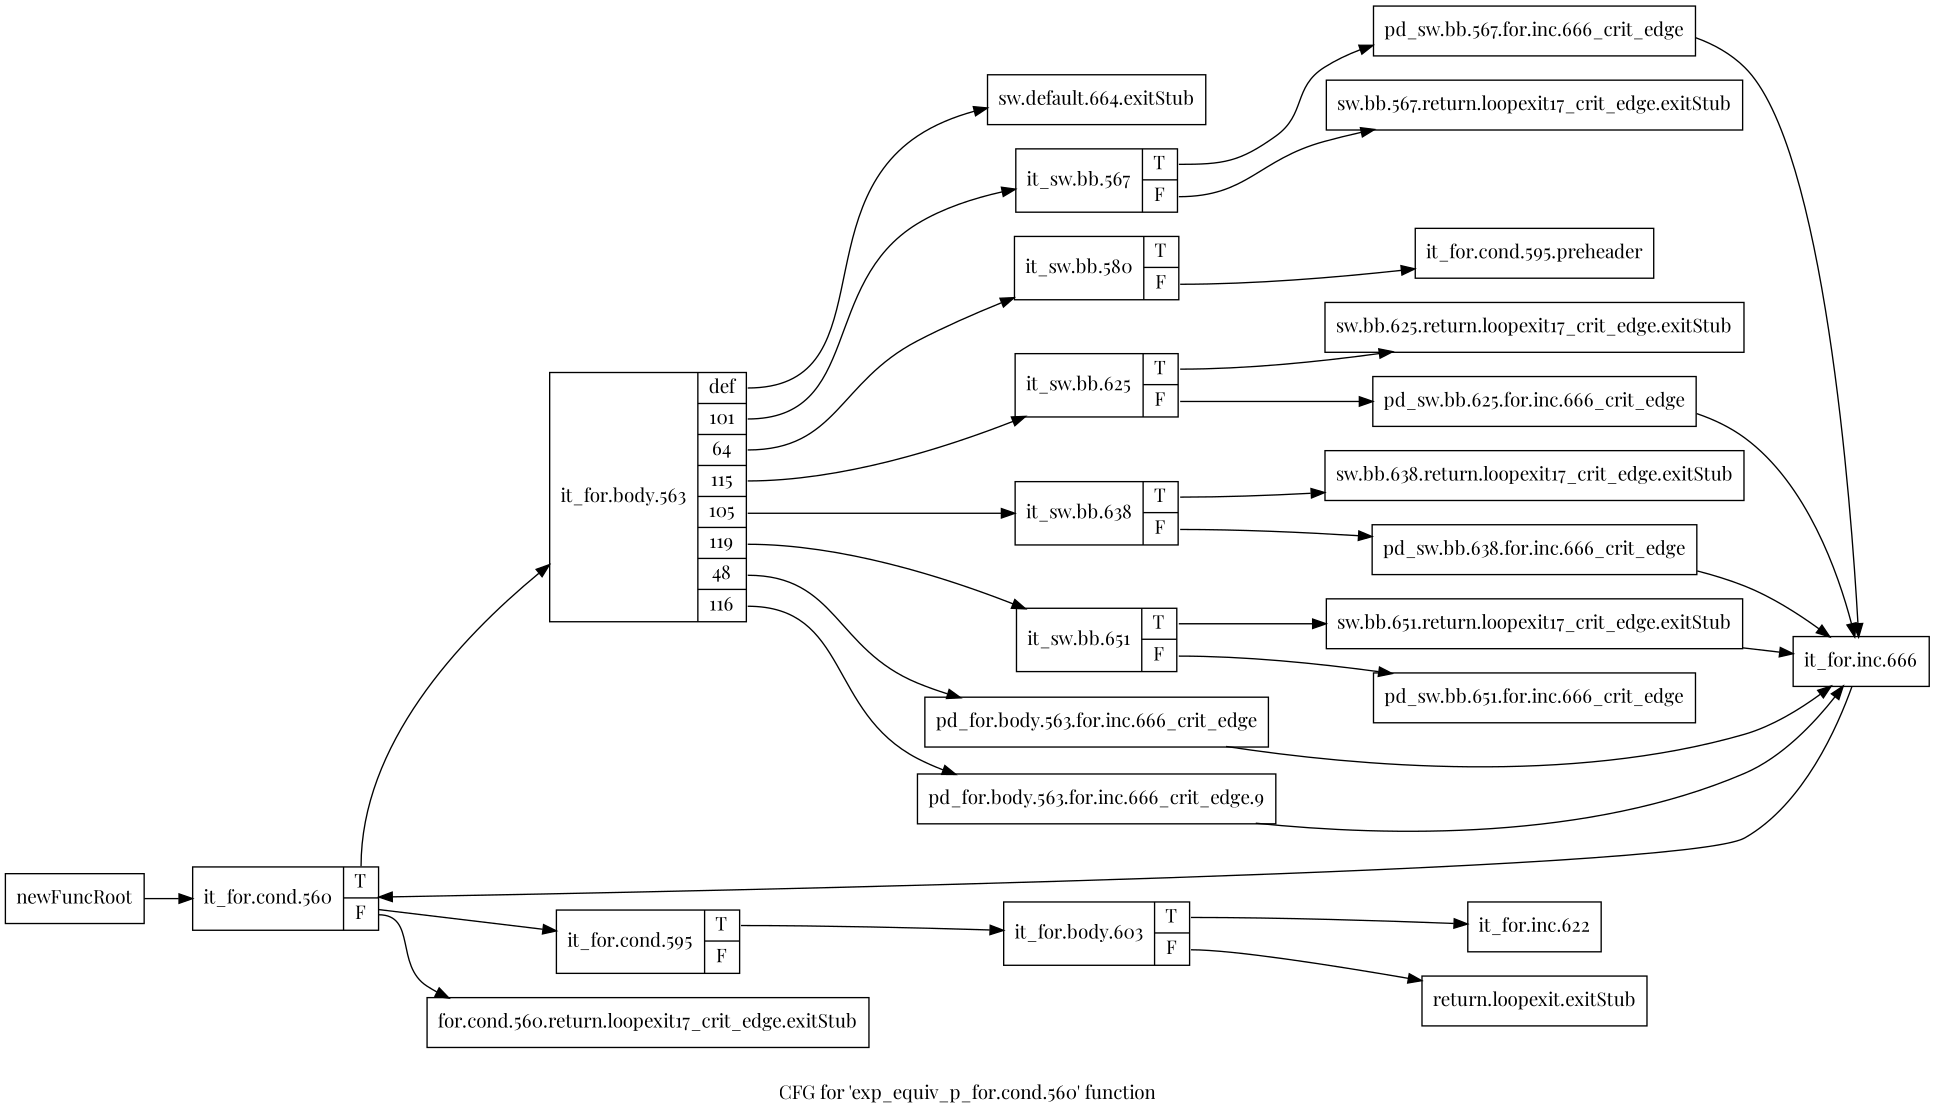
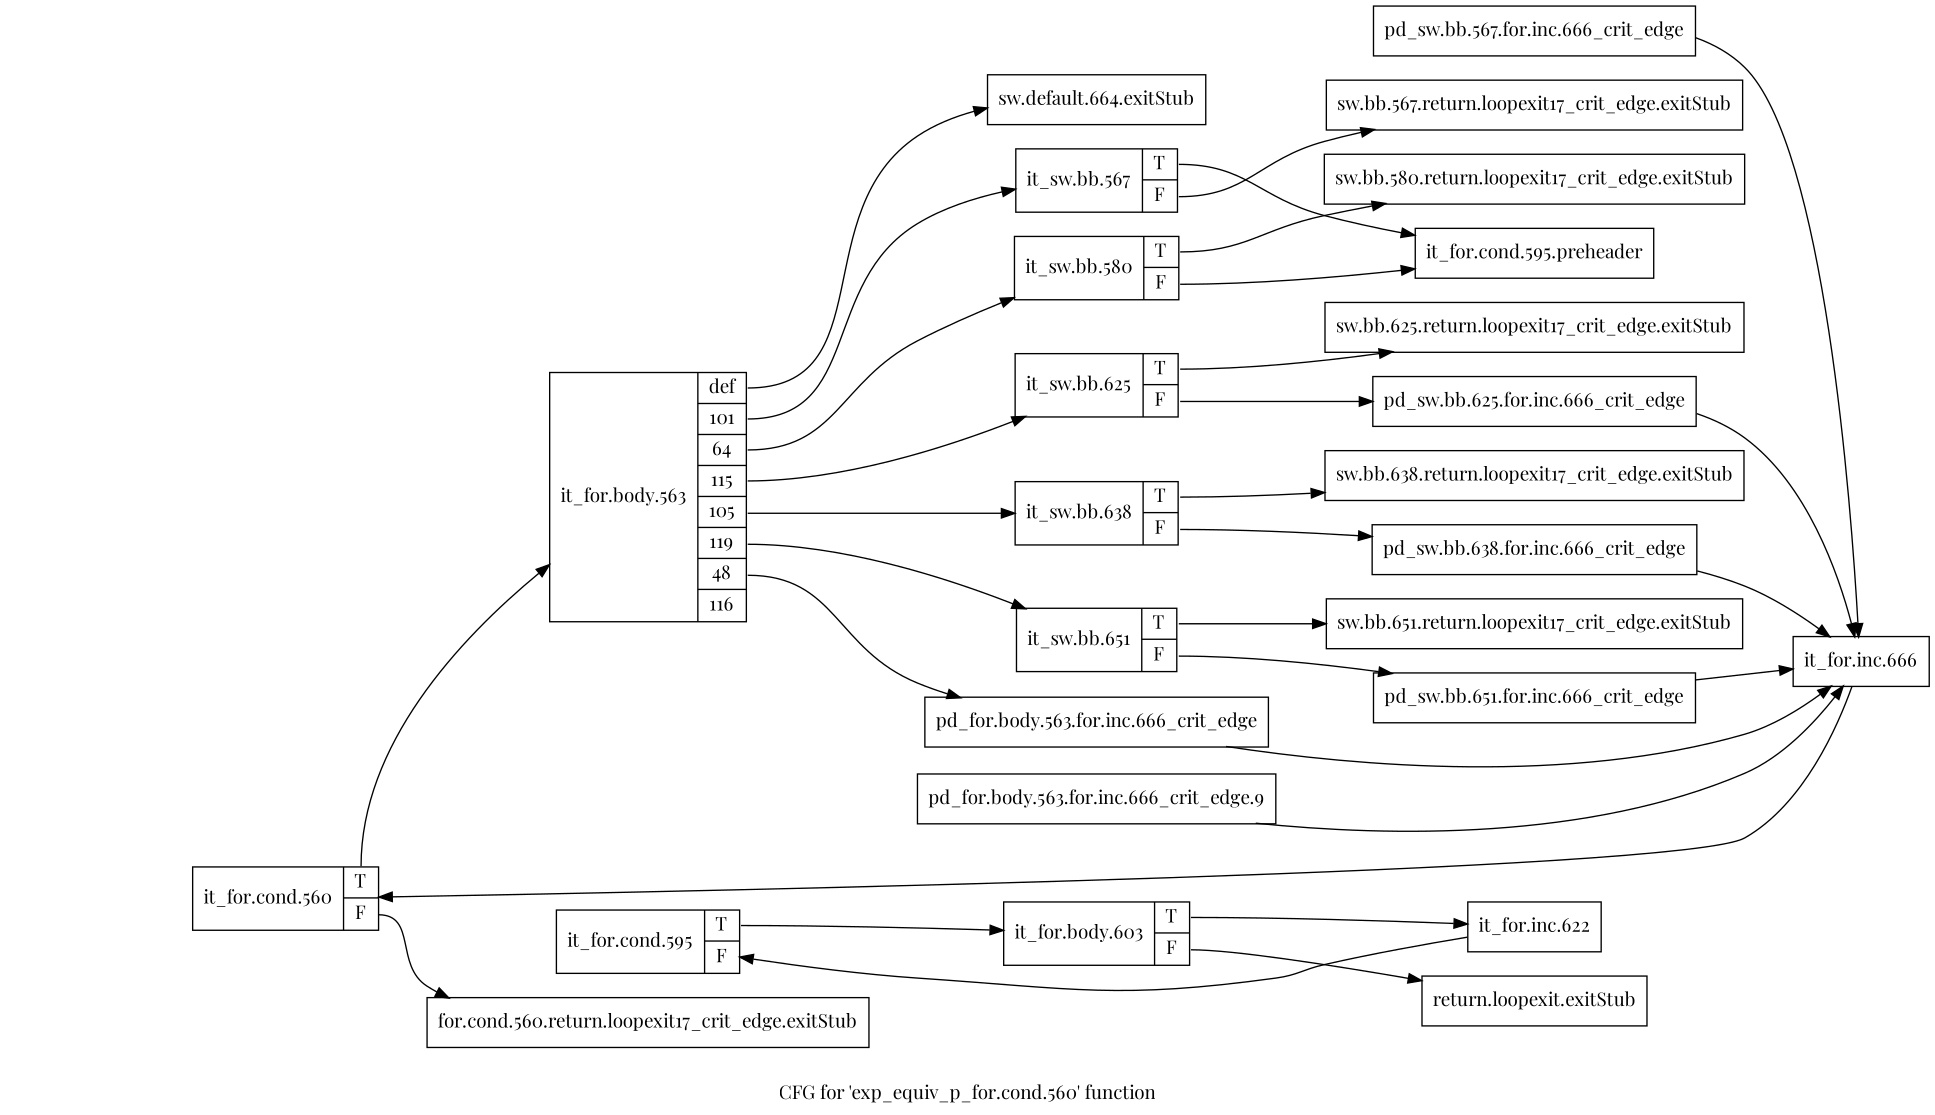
  digraph {
    fontname="Playfair Display"
    label="CFG for 'exp_equiv_p_for.cond.560' function"
    rankdir=LR
    node [fontname="Playfair Display" shape=record]
    edge [fontname="Playfair Display"]
-   n1 [label="{newFuncRoot}"]
    n2 [label="{it_for.cond.560|{<s0>T|<s1>F}}"]
    n3 [label="{for.cond.560.return.loopexit17_crit_edge.exitStub}"]
    n4 [label="{it_for.body.563|{<s0>def|<s1>101|<s2>64|<s3>115|<s4>105|<s5>119|<s6>48|<s7>116}}"]
    n5 [label="{sw.default.664.exitStub}"]
    n6 [label="{it_sw.bb.567|{<s0>T|<s1>F}}"]
    n7 [label="{it_sw.bb.580|{<s0>T|<s1>F}}"]
    n8 [label="{it_sw.bb.625|{<s0>T|<s1>F}}"]
    n9 [label="{it_sw.bb.638|{<s0>T|<s1>F}}"]
    n10 [label="{it_sw.bb.651|{<s0>T|<s1>F}}"]
    n11 [label="{pd_for.body.563.for.inc.666_crit_edge}"]
    n12 [label="{pd_for.body.563.for.inc.666_crit_edge.9}"]
    n13 [label="{sw.bb.651.return.loopexit17_crit_edge.exitStub}"]
    n14 [label="{sw.bb.638.return.loopexit17_crit_edge.exitStub}"]
    n15 [label="{sw.bb.625.return.loopexit17_crit_edge.exitStub}"]
+   n16 [label="{sw.bb.580.return.loopexit17_crit_edge.exitStub}"]
    n17 [label="{return.loopexit.exitStub}"]
    n18 [label="{sw.bb.567.return.loopexit17_crit_edge.exitStub}"]
    n19 [label="{pd_sw.bb.567.for.inc.666_crit_edge}"]
    n20 [label="{it_for.cond.595.preheader}"]
    n21 [label="{pd_sw.bb.625.for.inc.666_crit_edge}"]
    n22 [label="{pd_sw.bb.638.for.inc.666_crit_edge}"]
    n23 [label="{pd_sw.bb.651.for.inc.666_crit_edge}"]
    n24 [label="{it_for.inc.666}"]
    n25 [label="{it_for.cond.595|{<s0>T|<s1>F}}"]
    n26 [label="{it_for.body.603|{<s0>T|<s1>F}}"]
    n27 [label="{it_for.inc.622}"]
-   n1 -> n2
    n2 -> n3 [tailport=s1]
    n2 -> n4 [tailport=s0]
    n4 -> n5 [tailport=s0]
    n4 -> n6 [tailport=s1]
    n4 -> n7 [tailport=s2]
    n4 -> n8 [tailport=s3]
    n4 -> n9 [tailport=s4]
    n4 -> n10 [tailport=s5]
    n4 -> n11 [tailport=s6]
-   n4 -> n12 [tailport=s7]
    n6 -> n18 [tailport=s1]
-   n6 -> n19 [tailport=s0]
+   n6 -> n20 [tailport=s0]
+   n7 -> n16 [tailport=s0]
    n7 -> n20 [tailport=s1]
    n8 -> n15 [tailport=s0]
    n8 -> n21 [tailport=s1]
    n9 -> n14 [tailport=s0]
    n9 -> n22 [tailport=s1]
    n10 -> n13 [tailport=s0]
    n10 -> n23 [tailport=s1]
    n11 -> n24
    n12 -> n24
    n19 -> n24
    n21 -> n24
    n22 -> n24
-   n13 -> n24
+   n23 -> n24
    n24 -> n2
    n25 -> n26 [tailport=s0]
    n26 -> n17 [tailport=s1]
    n26 -> n27 [tailport=s0]
-   n2 -> n25
+   n27 -> n25
  }
